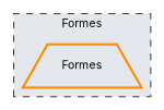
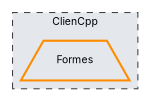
  digraph {
    compound=true
    fontname=Inter
    n1 [color=darkorange fillcolor="#e4e8ed" fontname=Inter fontsize=10 height=0.2 label=Formes shape=trapezium style="filled,bold" width=0.4]
    subgraph cluster_1 {
      bgcolor="#e4e8ed"
      fontsize=10
-     label=Formes
+     label=ClienCpp
      pencolor=grey25
      style="filled,dashed"
      n1
    }
  }
